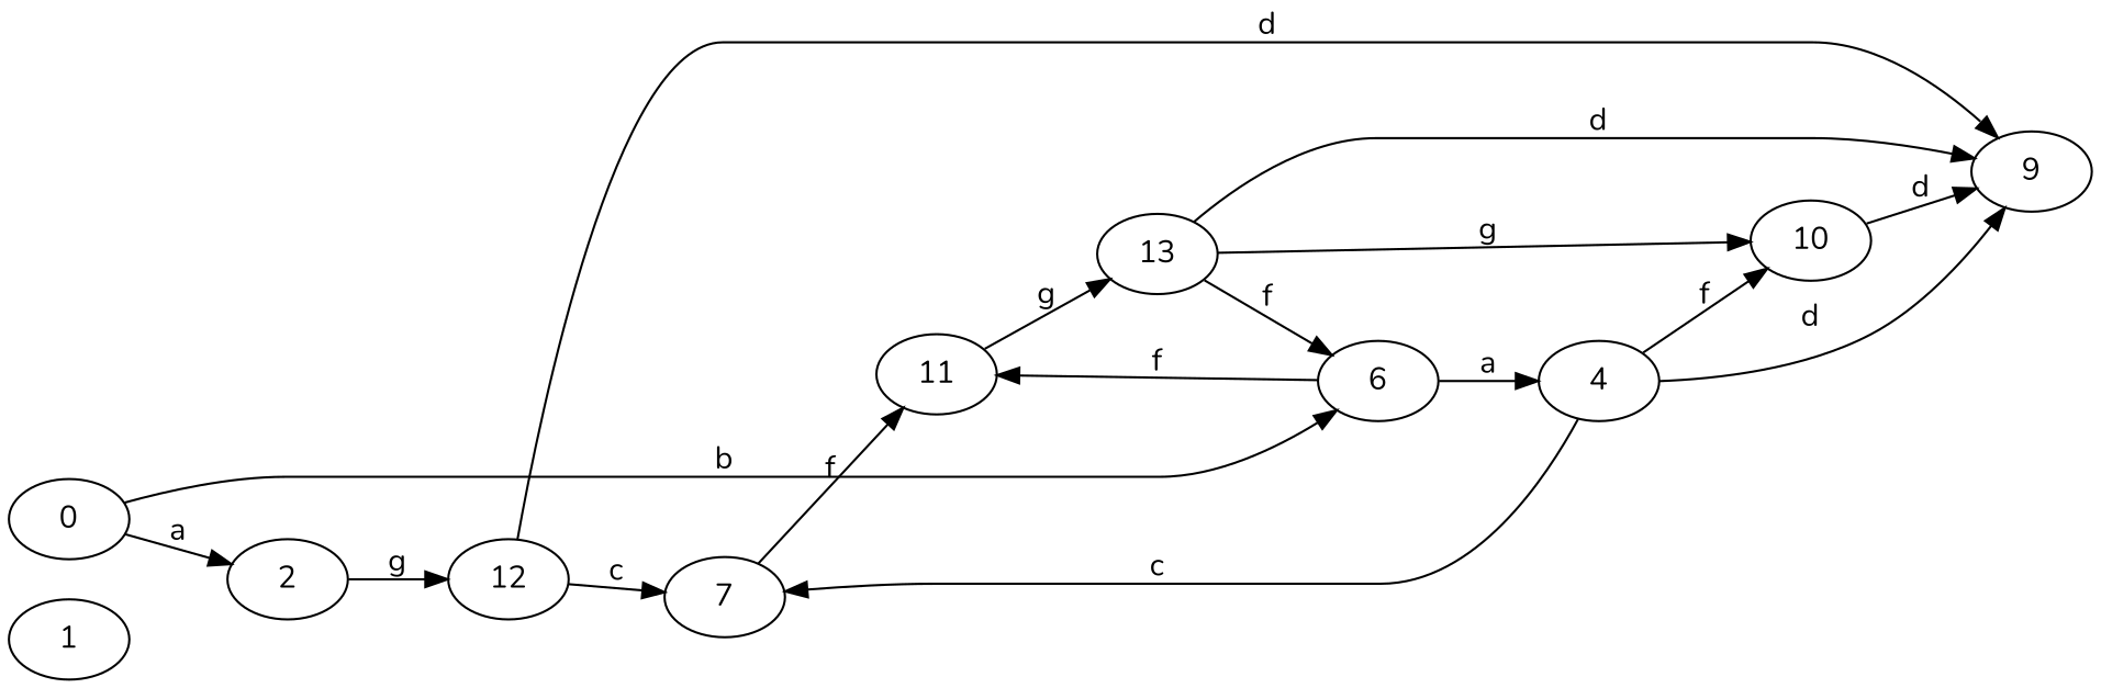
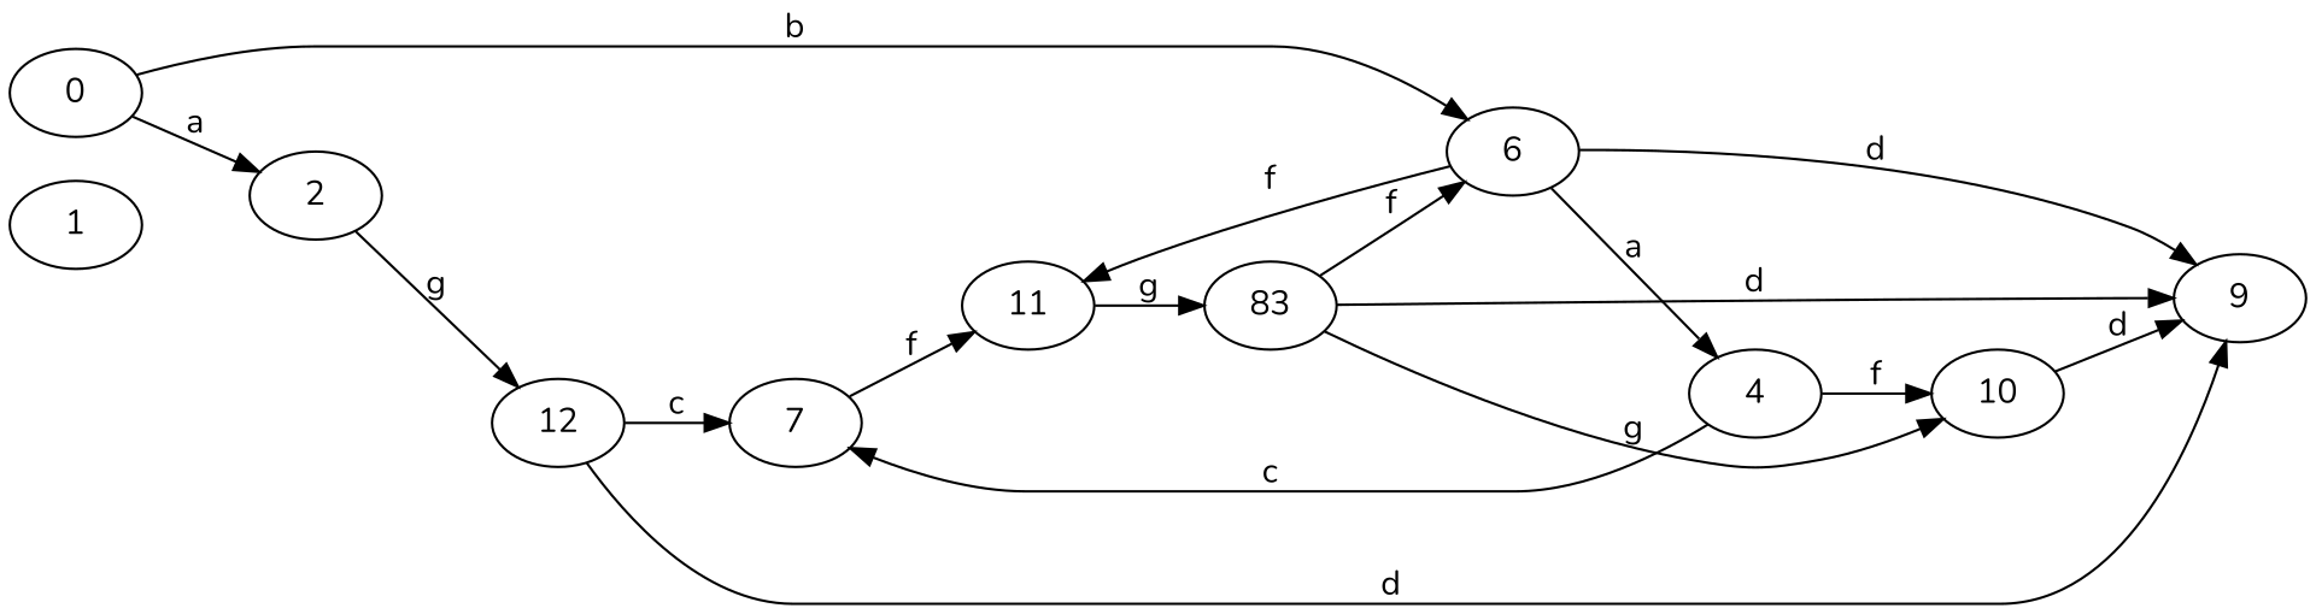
  strict digraph {
    fontname=Nunito
    rankdir=LR
    node [fontname=Nunito]
    edge [fontname=Nunito]
    1
    2
    12
    7
    9
    4
    10
    11
    6
-   13
+   13 [label=83]
    0
    2 -> 12 [label=g]
    12 -> 7 [label=c]
    12 -> 9 [label=d]
    7 -> 11 [label=f]
    4 -> 7 [label=c]
    4 -> 10 [label=f]
    10 -> 9 [label=d]
    11 -> 13 [label=g]
-   4 -> 9 [label=d]
+   6 -> 9 [label=d]
    6 -> 4 [label=a]
    6 -> 11 [label=f]
    13 -> 9 [label=d]
    13 -> 10 [label=g]
    13 -> 6 [label=f]
    0 -> 2 [label=a]
    0 -> 6 [label=b]
  }
